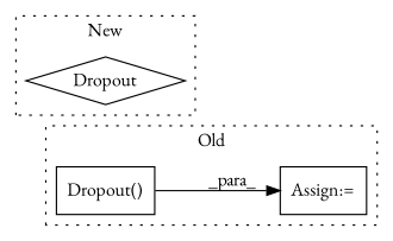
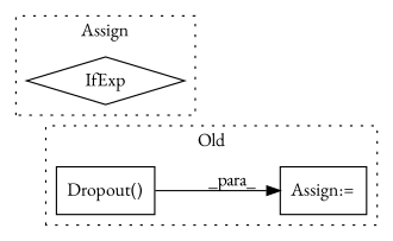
  digraph {
    rankdir=LR
    fontname="EB Garamond"
    node [shape=box fontname="EB Garamond"]
    n1 [a=75 l=23 label="Dropout()" s=21960]
    n2 [a=68 l=3 label="Assign:=" s=21957]
-   n3 [a=51 l="4,6" label=Dropout s="14839,14865" shape=diamond]
+   n3 [a=51 l="4,6" label=IfExp s="14839,14865" shape=diamond]
    subgraph cluster_1 {
      label=Old
      style=dotted
      n1
      n2
    }
    subgraph cluster_2 {
-     label=New
+     label=Assign
      style=dotted
      n3
    }
    n1 -> n2 [label=_para_ fontname="EB Garamond"]
  }
